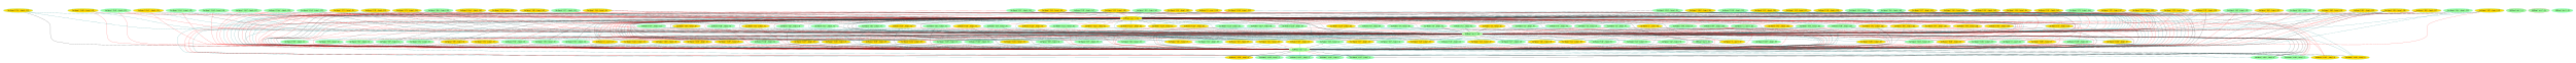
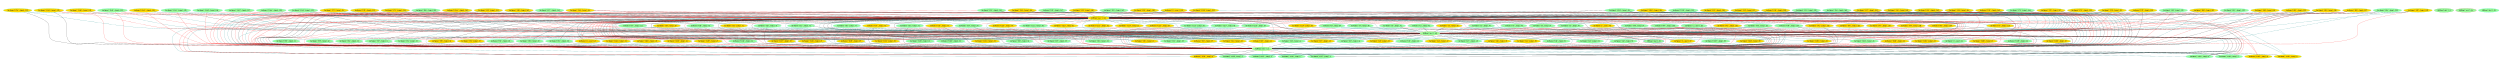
  graph {
    fontname="JetBrains Mono"
    node [color=cyan fillcolor=gold fontname="JetBrains Mono" style=filled]
    edge [color=teal fontname="JetBrains Mono"]
    n1 [label="VarName('t729',temp).0"]
    n2 [fillcolor=palegreen label="VarName('t128',temp).1"]
    n3 [fillcolor=palegreen label="VarName('t125',temp).2"]
    n4 [fillcolor=palegreen label="VarName('t124',temp).3"]
    n5 [fillcolor=palegreen label="VarName('t127',temp).4"]
    n6 [color=forestgreen fillcolor=palegreen label="ASMReg('edi').5"]
    n7 [fillcolor=palegreen label="VarName('t121',temp).6"]
    n8 [fillcolor=palegreen label="VarName('t120',temp).7"]
    n9 [label="VarName('t123',temp).8"]
    n10 [label="VarName('t122',temp).9"]
    n11 [color=yellow fillcolor=palegreen label="ASMReg('edx').10"]
    n12 [fillcolor=palegreen label="VarName('t58',temp).11"]
    n13 [fillcolor=palegreen label="VarName('t59',temp).12"]
    n14 [fillcolor=palegreen label="VarName('t56',temp).13"]
    n15 [fillcolor=palegreen label="VarName('t57',temp).14"]
    n16 [fillcolor=palegreen label="VarName('t54',temp).15"]
    n17 [label="VarName('t55',temp).16"]
    n18 [label="VarName('t52',temp).17"]
    n19 [fillcolor=palegreen label="VarName('t53',temp).18"]
    n20 [fillcolor=palegreen label="VarName('t50',temp).19"]
    n21 [fillcolor=palegreen label="VarName('t51',temp).20"]
    n22 [label="VarName('a',user).21"]
    n23 [label="VarName('t126',temp).22"]
    n24 [label="VarName('t101',temp).23"]
    n25 [label="VarName('t138',temp).24"]
    n26 [label="VarName('t139',temp).25"]
    n27 [fillcolor=palegreen label="VarName('t136',temp).26"]
    n28 [label="VarName('t137',temp).27"]
    n29 [label="VarName('t134',temp).28"]
    n30 [label="VarName('t135',temp).29"]
    n31 [label="VarName('t132',temp).30"]
    n32 [fillcolor=palegreen label="VarName('t133',temp).31"]
    n33 [fillcolor=palegreen label="VarName('t130',temp).32"]
    n34 [label="VarName('t131',temp).33"]
    n35 [fillcolor=palegreen label="VarName('t38',temp).34"]
    n36 [fillcolor=palegreen label="VarName('t39',temp).35"]
    n37 [fillcolor=palegreen label="VarName('t30',temp).36"]
    n38 [label="VarName('t31',temp).37"]
    n39 [fillcolor=palegreen label="VarName('t32',temp).38"]
    n40 [label="VarName('t33',temp).39"]
    n41 [label="VarName('t34',temp).40"]
    n42 [label="VarName('t35',temp).41"]
    n43 [fillcolor=palegreen label="VarName('t36',temp).42"]
    n44 [label="VarName('t37',temp).43"]
    n45 [fillcolor=palegreen label="VarName('t49',temp).44"]
    n46 [label="VarName('t48',temp).45"]
    n47 [fillcolor=palegreen label="VarName('t45',temp).46"]
    n48 [label="VarName('t44',temp).47"]
    n49 [fillcolor=palegreen label="VarName('t47',temp).48"]
    n50 [label="VarName('t46',temp).49"]
    n51 [label="VarName('t41',temp).50"]
    n52 [fillcolor=palegreen label="VarName('t40',temp).51"]
    n53 [fillcolor=palegreen label="VarName('t43',temp).52"]
    n54 [fillcolor=palegreen label="VarName('t42',temp).53"]
    n55 [color=brown fillcolor=palegreen label="ASMReg('esi').54"]
    n56 [fillcolor=palegreen label="ASMReg('ebx').55"]
    n57 [color=blue fillcolor=palegreen label="ASMReg('esp').56"]
    n58 [label="VarName('z',user).57"]
    n59 [fillcolor=palegreen label="VarName('t107',temp).58"]
+   n60 [label="VarName('t106',temp).59"]
    n61 [label="VarName('t105',temp).60"]
    n62 [fillcolor=palegreen label="VarName('t104',temp).61"]
    n63 [label="VarName('t103',temp).62"]
-   n64 [fillcolor=palegreen label="VarName('t102',temp).63"]
+   n64 [label="VarName('t102',temp).63"]
    n65 [fillcolor=palegreen label="VarName('b',user).64"]
    n66 [label="VarName('t100',temp).65"]
    n67 [fillcolor=palegreen label="VarName('t109',temp).66"]
    n68 [label="VarName('t108',temp).67"]
    n69 [color=orange fillcolor=palegreen label="ASMReg('ecx').68"]
    n70 [label="VarName('t69',temp).69"]
    n71 [fillcolor=palegreen label="VarName('t68',temp).70"]
    n72 [label="VarName('t63',temp).71"]
    n73 [fillcolor=palegreen label="VarName('t62',temp).72"]
    n74 [fillcolor=palegreen label="VarName('t61',temp).73"]
    n75 [fillcolor=palegreen label="VarName('t60',temp).74"]
    n76 [label="VarName('t67',temp).75"]
    n77 [fillcolor=palegreen label="VarName('t66',temp).76"]
    n78 [label="VarName('t65',temp).77"]
    n79 [fillcolor=palegreen label="VarName('t64',temp).78"]
    n80 [label="VarName('t110',temp).79"]
    n81 [fillcolor=palegreen label="VarName('t111',temp).80"]
    n82 [label="VarName('t112',temp).81"]
    n83 [label="VarName('t113',temp).82"]
    n84 [label="VarName('t114',temp).83"]
    n85 [label="VarName('t115',temp).84"]
    n86 [fillcolor=palegreen label="VarName('t116',temp).85"]
    n87 [fillcolor=palegreen label="VarName('t117',temp).86"]
    n88 [fillcolor=palegreen label="VarName('t118',temp).87"]
    n89 [label="VarName('t119',temp).88"]
    n90 [fillcolor=palegreen label="VarName('t8',temp).89"]
    n91 [fillcolor=palegreen label="VarName('t9',temp).90"]
    n92 [fillcolor=palegreen label="VarName('t0',temp).91"]
    n93 [fillcolor=palegreen label="VarName('t1',temp).92"]
    n94 [label="VarName('t2',temp).93"]
    n95 [fillcolor=palegreen label="VarName('t3',temp).94"]
    n96 [fillcolor=palegreen label="VarName('t4',temp).95"]
    n97 [fillcolor=palegreen label="VarName('t5',temp).96"]
    n98 [fillcolor=palegreen label="VarName('t6',temp).97"]
    n99 [label="VarName('y',user).98"]
    n100 [fillcolor=palegreen label="VarName('t98',temp).99"]
    n101 [fillcolor=palegreen label="VarName('t99',temp).100"]
    n102 [fillcolor=palegreen label="VarName('c',user).101"]
    n103 [label="VarName('t92',temp).102"]
    n104 [fillcolor=palegreen label="VarName('t93',temp).103"]
    n105 [fillcolor=palegreen label="VarName('t90',temp).104"]
    n106 [label="VarName('t91',temp).105"]
    n107 [label="VarName('t96',temp).106"]
    n108 [label="VarName('t97',temp).107"]
    n109 [label="VarName('t94',temp).108"]
    n110 [label="VarName('t95',temp).109"]
    n111 [label="VarName('t7',temp).110"]
    n112 [fillcolor=palegreen label="VarName('t74',temp).111"]
    n113 [color=green label="ASMReg('eax').112"]
    n114 [label="VarName('t76',temp).113"]
    n115 [label="VarName('t77',temp).114"]
    n116 [label="VarName('t70',temp).115"]
    n117 [label="VarName('t71',temp).116"]
    n118 [label="VarName('t72',temp).117"]
    n119 [label="VarName('t73',temp).118"]
    n120 [label="VarName('t78',temp).119"]
    n121 [label="VarName('t79',temp).120"]
    n122 [fillcolor=palegreen label="VarName('t89',temp).121"]
    n123 [label="VarName('t88',temp).122"]
    n124 [fillcolor=palegreen label="VarName('t81',temp).123"]
    n125 [label="VarName('t80',temp).124"]
    n126 [label="VarName('t83',temp).125"]
    n127 [label="VarName('t82',temp).126"]
    n128 [label="VarName('t85',temp).127"]
    n129 [fillcolor=palegreen label="VarName('t84',temp).128"]
    n130 [label="VarName('t87',temp).129"]
    n131 [fillcolor=palegreen label="VarName('t86',temp).130"]
+   n132 [label="VarName('t149',temp).131"]
    n133 [label="VarName('t148',temp).132"]
    n134 [fillcolor=palegreen label="VarName('t143',temp).133"]
    n135 [label="VarName('t142',temp).134"]
    n136 [fillcolor=palegreen label="VarName('t141',temp).135"]
    n137 [fillcolor=palegreen label="VarName('t140',temp).136"]
    n138 [fillcolor=palegreen label="VarName('t147',temp).137"]
    n139 [fillcolor=palegreen label="VarName('t146',temp).138"]
    n140 [fillcolor=palegreen label="VarName('t145',temp).139"]
    n141 [label="VarName('t144',temp).140"]
    n142 [label="VarName('t29',temp).141"]
    n143 [label="VarName('t28',temp).142"]
    n144 [fillcolor=palegreen label="VarName('t27',temp).143"]
    n145 [label="VarName('t26',temp).144"]
    n146 [fillcolor=palegreen label="VarName('t25',temp).145"]
    n147 [label="VarName('t24',temp).146"]
    n148 [fillcolor=palegreen label="VarName('t23',temp).147"]
    n149 [label="VarName('t22',temp).148"]
    n150 [fillcolor=palegreen label="VarName('t21',temp).149"]
    n151 [label="VarName('t20',temp).150"]
    n152 [label="VarName('x',user).151"]
    n153 [label="VarName('t150',temp).152"]
    n154 [fillcolor=palegreen label="VarName('t151',temp).153"]
    n155 [label="VarName('t152',temp).154"]
    n156 [fillcolor=palegreen label="VarName('t153',temp).155"]
    n157 [label="VarName('t12',temp).156"]
    n158 [label="VarName('t13',temp).157"]
    n159 [label="VarName('t10',temp).158"]
    n160 [fillcolor=palegreen label="VarName('t11',temp).159"]
    n161 [fillcolor=palegreen label="VarName('t16',temp).160"]
    n162 [label="VarName('t17',temp).161"]
    n163 [label="VarName('t14',temp).162"]
    n164 [label="VarName('t15',temp).163"]
    n165 [label="VarName('t18',temp).164"]
    n166 [label="VarName('t19',temp).165"]
    n167 [fillcolor=palegreen label="VarName('t75',temp).166"]
    n11 -- n1 [color=black]
    n11 -- n2 [color=black]
    n11 -- n3
    n11 -- n4 [color=red]
    n11 -- n5 [color=black]
    n11 -- n7
    n11 -- n8 [color=black]
    n11 -- n9
    n11 -- n10 [color=black]
    n12 -- n11 [color=red]
    n13 -- n11 [color=black]
    n14 -- n11 [color=black]
    n15 -- n11 [color=black]
    n16 -- n11 [color=red]
    n17 -- n11 [color=red]
    n18 -- n11 [color=black]
    n19 -- n11 [color=black]
    n20 -- n11
    n21 -- n11 [color=black]
    n22 -- n11
    n23 -- n11
    n24 -- n11 [color=red]
    n25 -- n11 [color=red]
    n26 -- n11
    n27 -- n11 [color=black]
    n28 -- n11 [color=black]
    n29 -- n11 [color=black]
    n30 -- n11 [color=black]
    n31 -- n11 [color=red]
    n32 -- n11
    n33 -- n11
    n34 -- n11
    n35 -- n11
    n36 -- n11
    n37 -- n11
    n38 -- n11 [color=red]
    n39 -- n11
    n40 -- n11
    n41 -- n11 [color=red]
    n42 -- n11
    n43 -- n11 [color=black]
    n44 -- n11
    n45 -- n11
    n46 -- n11
    n47 -- n11
    n48 -- n11
    n49 -- n11
    n50 -- n11 [color=black]
    n51 -- n11
    n52 -- n11 [color=red]
    n53 -- n11 [color=red]
    n54 -- n11 [color=black]
    n57 -- n11 [color=red]
    n58 -- n11
    n59 -- n11
+   n60 -- n11
    n61 -- n11
    n62 -- n11 [color=red]
    n63 -- n11 [color=red]
    n64 -- n11 [color=red]
    n65 -- n11 [color=black]
    n66 -- n11
    n67 -- n11 [color=red]
    n68 -- n11 [color=red]
    n69 -- n1
    n69 -- n2
    n69 -- n3 [color=black]
    n69 -- n4 [color=black]
    n69 -- n5 [color=black]
    n69 -- n7 [color=black]
    n69 -- n8 [color=red]
    n69 -- n9 [color=red]
    n69 -- n10
    n69 -- n12
    n69 -- n13 [color=red]
    n69 -- n14 [color=black]
    n69 -- n15 [color=black]
    n69 -- n16 [color=red]
    n69 -- n17 [color=red]
    n69 -- n18
    n69 -- n19 [color=black]
    n69 -- n20
    n69 -- n21 [color=red]
    n69 -- n22
    n69 -- n23 [color=red]
    n69 -- n24
    n69 -- n25
    n69 -- n26 [color=red]
    n69 -- n27 [color=black]
    n69 -- n28 [color=red]
    n69 -- n29
    n69 -- n30 [color=black]
    n69 -- n31 [color=red]
    n69 -- n32
    n69 -- n33
    n69 -- n34 [color=black]
    n69 -- n35 [color=black]
    n69 -- n36 [color=black]
    n69 -- n37
    n69 -- n38
    n69 -- n39
    n69 -- n40
    n69 -- n41 [color=black]
    n69 -- n42 [color=red]
    n69 -- n43 [color=red]
    n69 -- n44 [color=black]
    n69 -- n45 [color=red]
    n69 -- n46 [color=black]
    n69 -- n47
    n69 -- n48
    n69 -- n49 [color=black]
    n69 -- n50
    n69 -- n51
    n69 -- n52 [color=black]
    n69 -- n53 [color=black]
    n69 -- n54 [color=red]
    n69 -- n57 [color=black]
    n69 -- n58 [color=red]
    n69 -- n59
+   n69 -- n60 [color=black]
    n69 -- n61
    n69 -- n62
    n69 -- n63 [color=black]
    n69 -- n64 [color=red]
    n69 -- n65 [color=red]
    n69 -- n66 [color=black]
    n69 -- n67 [color=red]
    n69 -- n68
    n70 -- n11
    n70 -- n69
    n71 -- n11 [color=red]
    n71 -- n69 [color=black]
    n72 -- n11 [color=red]
    n72 -- n69
    n73 -- n11 [color=black]
    n73 -- n69
    n74 -- n11
    n74 -- n69 [color=black]
    n75 -- n11
    n75 -- n69
    n76 -- n11 [color=black]
    n76 -- n69 [color=red]
    n77 -- n11 [color=black]
    n77 -- n69 [color=red]
    n78 -- n11 [color=black]
    n78 -- n69 [color=black]
    n79 -- n11 [color=black]
    n79 -- n69
    n80 -- n11 [color=red]
    n80 -- n69 [color=red]
    n81 -- n11 [color=red]
    n81 -- n69
    n82 -- n11 [color=red]
    n82 -- n69 [color=black]
    n83 -- n11 [color=red]
    n83 -- n69 [color=red]
    n84 -- n11 [color=red]
    n84 -- n69 [color=red]
    n85 -- n11 [color=black]
    n85 -- n69 [color=black]
    n86 -- n11 [color=red]
    n86 -- n69
    n87 -- n11
    n87 -- n69 [color=red]
    n88 -- n11
    n88 -- n69 [color=red]
    n89 -- n11
    n89 -- n69 [color=red]
    n90 -- n11
    n90 -- n69
    n91 -- n11 [color=black]
    n91 -- n69
    n92 -- n11 [color=red]
    n92 -- n69 [color=black]
    n93 -- n11 [color=red]
    n93 -- n69 [color=black]
    n94 -- n11 [color=red]
    n94 -- n69 [color=black]
    n95 -- n11
    n95 -- n69
    n96 -- n11 [color=black]
    n96 -- n69
    n97 -- n11 [color=black]
    n97 -- n69 [color=red]
    n98 -- n11 [color=red]
    n98 -- n69 [color=red]
    n99 -- n11 [color=black]
    n99 -- n69
    n100 -- n11 [color=red]
    n100 -- n69 [color=black]
    n101 -- n11 [color=black]
    n101 -- n69
    n102 -- n11 [color=black]
    n102 -- n69 [color=red]
    n103 -- n11
    n103 -- n69 [color=black]
    n104 -- n11 [color=red]
    n104 -- n69
    n105 -- n11 [color=black]
    n105 -- n69 [color=red]
    n106 -- n11 [color=black]
    n106 -- n69 [color=black]
    n107 -- n11
    n107 -- n69 [color=black]
    n108 -- n11 [color=red]
    n108 -- n69
    n109 -- n11 [color=red]
    n109 -- n69 [color=red]
    n110 -- n11 [color=black]
    n110 -- n69 [color=red]
    n111 -- n11 [color=red]
    n111 -- n69
    n112 -- n11 [color=red]
    n112 -- n69 [color=black]
    n113 -- n1
    n113 -- n2 [color=red]
    n113 -- n3 [color=red]
    n113 -- n4
    n113 -- n5
    n113 -- n7 [color=black]
    n113 -- n8 [color=red]
    n113 -- n9 [color=red]
    n113 -- n10
    n113 -- n11 [color=black]
    n113 -- n12 [color=red]
    n113 -- n13
    n113 -- n14
    n113 -- n15 [color=black]
    n113 -- n16
    n113 -- n17 [color=black]
    n113 -- n18 [color=red]
    n113 -- n19 [color=red]
    n113 -- n20 [color=black]
    n113 -- n21 [color=black]
    n113 -- n22 [color=black]
    n113 -- n23
    n113 -- n24 [color=red]
    n113 -- n25 [color=red]
    n113 -- n26 [color=red]
    n113 -- n27 [color=red]
    n113 -- n28 [color=red]
    n113 -- n29 [color=black]
    n113 -- n30 [color=black]
    n113 -- n31 [color=black]
    n113 -- n32 [color=red]
    n113 -- n33 [color=red]
    n113 -- n34 [color=black]
    n113 -- n35
    n113 -- n36 [color=black]
    n113 -- n37
    n113 -- n38 [color=black]
    n113 -- n39 [color=red]
    n113 -- n40 [color=black]
    n113 -- n41 [color=black]
    n113 -- n42
    n113 -- n43
    n113 -- n44 [color=black]
    n113 -- n45 [color=black]
    n113 -- n46
    n113 -- n47 [color=black]
    n113 -- n48
    n113 -- n49
    n113 -- n50
    n113 -- n51 [color=black]
    n113 -- n52
    n113 -- n53
    n113 -- n54
    n113 -- n57 [color=black]
    n113 -- n58 [color=black]
    n113 -- n59
+   n113 -- n60 [color=black]
    n113 -- n61 [color=red]
    n113 -- n62 [color=red]
    n113 -- n63 [color=red]
    n113 -- n64
    n113 -- n65 [color=red]
    n113 -- n66 [color=red]
    n113 -- n67 [color=red]
    n113 -- n68
    n113 -- n69
    n113 -- n70
    n113 -- n71
    n113 -- n72 [color=red]
    n113 -- n73 [color=black]
    n113 -- n74 [color=black]
    n113 -- n75
    n113 -- n76 [color=black]
    n113 -- n77
    n113 -- n78
    n113 -- n79 [color=red]
    n113 -- n80
    n113 -- n81 [color=red]
    n113 -- n82 [color=red]
    n113 -- n83
    n113 -- n84 [color=black]
    n113 -- n85
    n113 -- n86
    n113 -- n87
    n113 -- n88 [color=black]
    n113 -- n89 [color=red]
    n113 -- n90 [color=red]
    n113 -- n91 [color=black]
    n113 -- n92 [color=red]
    n113 -- n93 [color=red]
    n113 -- n94 [color=red]
    n113 -- n95 [color=red]
    n113 -- n96 [color=black]
    n113 -- n97 [color=black]
    n113 -- n98 [color=black]
    n113 -- n99
    n113 -- n100
    n113 -- n101 [color=red]
    n113 -- n102
    n113 -- n103 [color=red]
    n113 -- n104 [color=red]
    n113 -- n105
    n113 -- n106 [color=black]
    n113 -- n107 [color=red]
    n113 -- n108 [color=black]
    n113 -- n109 [color=red]
    n113 -- n110 [color=red]
    n113 -- n111
    n113 -- n112 [color=black]
    n113 -- n113
    n114 -- n11 [color=black]
    n114 -- n69
    n114 -- n113
    n115 -- n11 [color=red]
    n115 -- n69
    n115 -- n113
    n116 -- n11
    n116 -- n69 [color=black]
    n116 -- n113 [color=red]
    n117 -- n11
    n117 -- n69 [color=black]
    n117 -- n113
    n118 -- n11 [color=red]
    n118 -- n69 [color=black]
    n118 -- n113 [color=red]
    n119 -- n11 [color=black]
    n119 -- n69 [color=black]
    n119 -- n113 [color=red]
    n120 -- n11 [color=black]
    n120 -- n69 [color=red]
    n120 -- n113
    n121 -- n11 [color=black]
    n121 -- n69
    n121 -- n113 [color=black]
    n122 -- n11 [color=red]
    n122 -- n69 [color=red]
    n122 -- n113
    n123 -- n11
    n123 -- n69 [color=black]
    n123 -- n113 [color=black]
    n124 -- n11 [color=red]
    n124 -- n69 [color=red]
    n124 -- n113 [color=red]
    n125 -- n11 [color=black]
    n125 -- n69
    n125 -- n113
    n126 -- n11 [color=red]
    n126 -- n69
    n126 -- n113 [color=red]
    n127 -- n11
    n127 -- n69 [color=black]
    n127 -- n113 [color=black]
    n128 -- n11 [color=black]
    n128 -- n69 [color=red]
    n128 -- n113 [color=red]
    n129 -- n11
    n129 -- n69 [color=red]
    n129 -- n113
    n130 -- n11 [color=red]
    n130 -- n69
    n130 -- n113 [color=black]
    n131 -- n11 [color=black]
    n131 -- n69 [color=black]
    n131 -- n113 [color=red]
+   n132 -- n11 [color=black]
+   n132 -- n69 [color=red]
+   n132 -- n113 [color=red]
    n133 -- n11 [color=red]
    n133 -- n69
    n133 -- n113 [color=red]
    n134 -- n11 [color=red]
    n134 -- n69 [color=red]
    n134 -- n113 [color=red]
    n135 -- n11 [color=red]
    n135 -- n69
    n135 -- n113 [color=black]
    n136 -- n11 [color=red]
    n136 -- n69 [color=black]
    n136 -- n113
    n137 -- n11 [color=red]
    n137 -- n69
    n137 -- n113 [color=red]
    n138 -- n11 [color=red]
    n138 -- n69 [color=red]
    n138 -- n113 [color=red]
    n139 -- n11 [color=red]
    n139 -- n69 [color=red]
    n139 -- n113 [color=red]
    n140 -- n11
    n140 -- n69 [color=black]
    n140 -- n113 [color=red]
    n141 -- n11 [color=red]
    n141 -- n69 [color=red]
    n141 -- n113
    n142 -- n11 [color=black]
    n142 -- n69
    n142 -- n113
    n143 -- n11 [color=red]
    n143 -- n69 [color=red]
    n143 -- n113 [color=black]
    n144 -- n11
    n144 -- n69
    n144 -- n113 [color=red]
    n145 -- n11 [color=red]
    n145 -- n69 [color=black]
    n145 -- n113 [color=red]
    n146 -- n11 [color=red]
    n146 -- n69 [color=black]
    n146 -- n113 [color=red]
    n147 -- n11 [color=red]
    n147 -- n69 [color=red]
    n147 -- n113 [color=black]
    n148 -- n11 [color=red]
    n148 -- n69 [color=black]
    n148 -- n113
    n149 -- n11 [color=black]
    n149 -- n69
    n149 -- n113 [color=red]
    n150 -- n11 [color=black]
    n150 -- n69 [color=red]
    n150 -- n113
    n151 -- n11 [color=black]
    n151 -- n69
    n151 -- n113
    n152 -- n11
    n152 -- n69 [color=red]
    n152 -- n113 [color=black]
    n153 -- n11 [color=red]
    n153 -- n69
    n153 -- n113 [color=red]
    n154 -- n11 [color=black]
    n154 -- n69
    n154 -- n113 [color=black]
    n155 -- n11
    n155 -- n69
    n155 -- n113 [color=black]
    n156 -- n11
    n156 -- n69
    n156 -- n113 [color=black]
    n157 -- n11
    n157 -- n69
    n157 -- n113
    n158 -- n11 [color=red]
    n158 -- n69
    n158 -- n113 [color=black]
    n159 -- n11 [color=red]
    n159 -- n69
    n159 -- n113 [color=black]
    n160 -- n11
    n160 -- n69
    n160 -- n113 [color=black]
    n161 -- n11
    n161 -- n69 [color=red]
    n161 -- n113
    n162 -- n11 [color=black]
    n162 -- n69 [color=red]
    n162 -- n113 [color=black]
    n163 -- n11 [color=red]
    n163 -- n69
    n163 -- n113 [color=red]
    n164 -- n11 [color=red]
    n164 -- n69 [color=red]
    n164 -- n113
    n165 -- n11
    n165 -- n69 [color=red]
    n165 -- n113 [color=black]
    n166 -- n11
    n166 -- n69
    n166 -- n113 [color=red]
    n167 -- n11
    n167 -- n69 [color=red]
    n167 -- n113
  }
